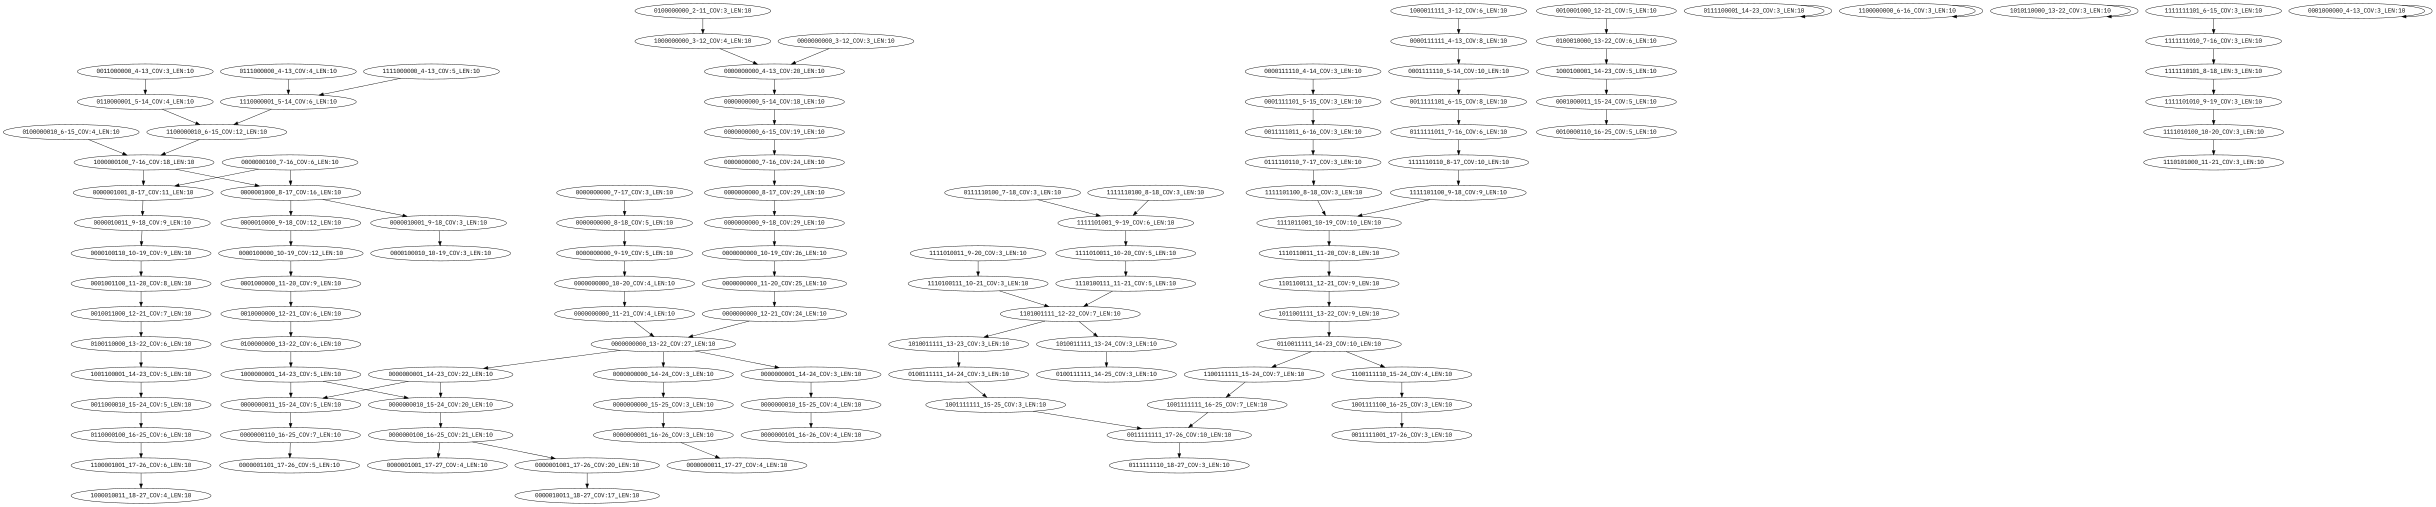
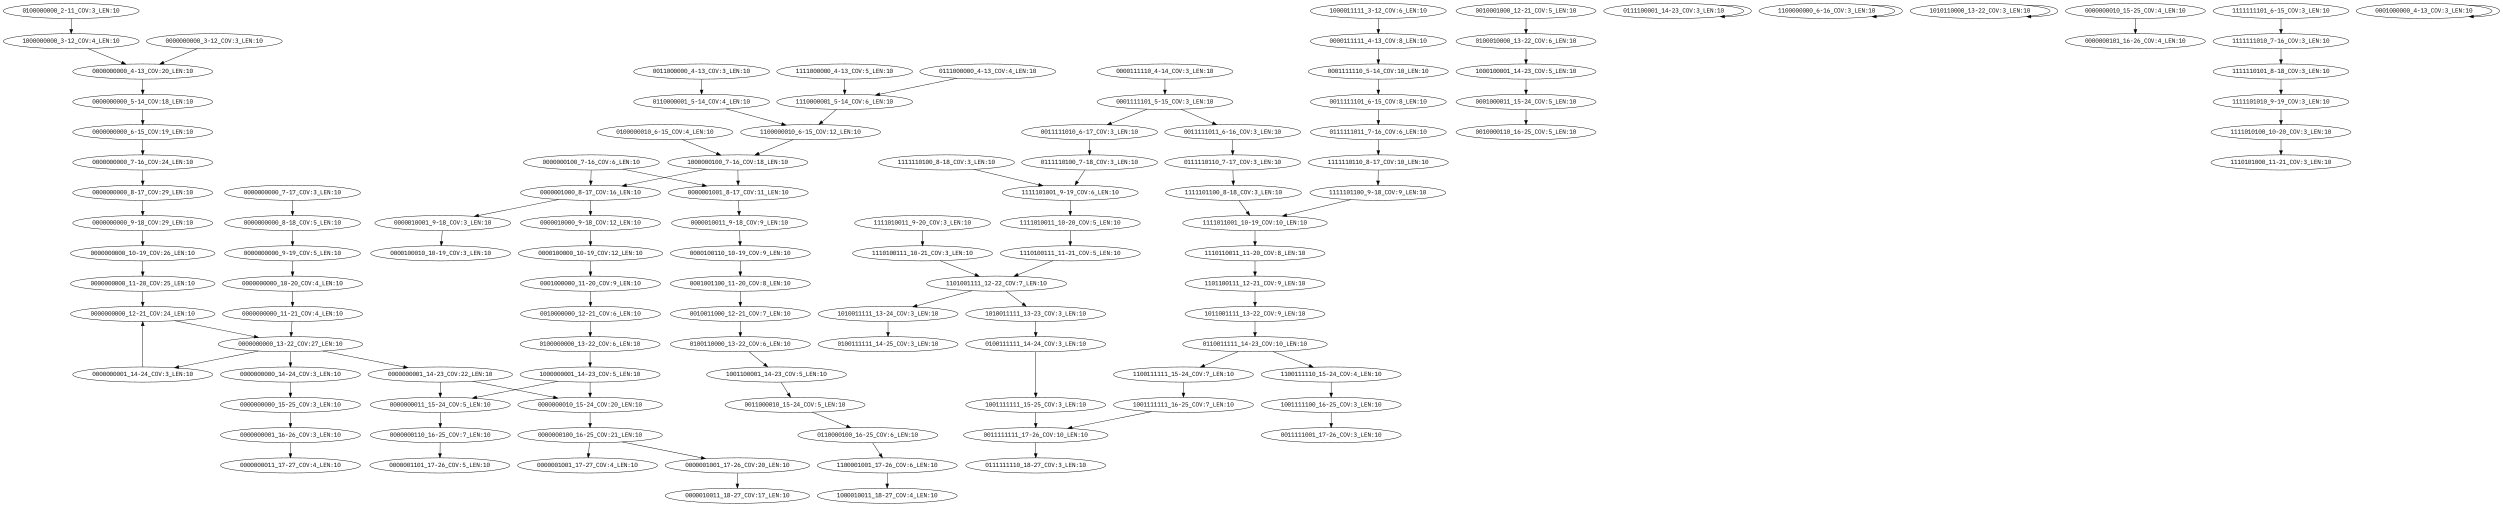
  digraph {
    fontname="IBM Plex Mono"
    node [fontname="IBM Plex Mono"]
    edge [fontname="IBM Plex Mono"]
    "0000000000_8-17_COV:29_LEN:10"
    "0000000000_9-18_COV:29_LEN:10"
    "0000000000_10-19_COV:26_LEN:10"
    "0000000000_11-20_COV:25_LEN:10"
    "1111000000_4-13_COV:5_LEN:10"
    "1110000001_5-14_COV:6_LEN:10"
    "1100000010_6-15_COV:12_LEN:10"
    "1000000100_7-16_COV:18_LEN:10"
    "0000000000_12-21_COV:24_LEN:10"
    "0000000000_13-22_COV:27_LEN:10"
    "0000000001_14-24_COV:3_LEN:10"
    "0000000001_14-23_COV:22_LEN:10"
    "0000000000_14-24_COV:3_LEN:10"
    "1101100111_12-21_COV:9_LEN:10"
    "1011001111_13-22_COV:9_LEN:10"
    "0110011111_14-23_COV:10_LEN:10"
    "1100111111_15-24_COV:7_LEN:10"
    "1100111110_15-24_COV:4_LEN:10"
    "0100010000_13-22_COV:6_LEN:10"
    "1000100001_14-23_COV:5_LEN:10"
    "0001000011_15-24_COV:5_LEN:10"
    "0010000110_16-25_COV:5_LEN:10"
    "0010001000_12-21_COV:5_LEN:10"
    "1100001001_17-26_COV:6_LEN:10"
    "1000010011_18-27_COV:4_LEN:10"
    "0000001001_17-26_COV:20_LEN:10"
    "0000010011_18-27_COV:17_LEN:10"
+   "0011111010_6-17_COV:3_LEN:10"
    "0111110100_7-18_COV:3_LEN:10"
    "1111101001_9-19_COV:6_LEN:10"
    "1111010011_10-20_COV:5_LEN:10"
    "0100110000_13-22_COV:6_LEN:10"
    "1001100001_14-23_COV:5_LEN:10"
    "0011000010_15-24_COV:5_LEN:10"
    "0110000100_16-25_COV:6_LEN:10"
    "0000000100_7-16_COV:6_LEN:10"
    "0000001001_8-17_COV:11_LEN:10"
    "0000001000_8-17_COV:16_LEN:10"
    "0000010011_9-18_COV:9_LEN:10"
    "0000010001_9-18_COV:3_LEN:10"
    "0000010000_9-18_COV:12_LEN:10"
    "0000100110_10-19_COV:9_LEN:10"
    "0000100010_10-19_COV:3_LEN:10"
    "0000100000_10-19_COV:12_LEN:10"
    "0001001100_11-20_COV:8_LEN:10"
    "0010011000_12-21_COV:7_LEN:10"
    "0010000000_12-21_COV:6_LEN:10"
    "0100000000_13-22_COV:6_LEN:10"
    "1000000001_14-23_COV:5_LEN:10"
    "0000000011_15-24_COV:5_LEN:10"
    "0000000010_15-24_COV:20_LEN:10"
    "1110100111_10-21_COV:3_LEN:10"
    "1101001111_12-22_COV:7_LEN:10"
    "1010011111_13-23_COV:3_LEN:10"
    "1010011111_13-24_COV:3_LEN:10"
    "0100111111_14-24_COV:3_LEN:10"
    "0100111111_14-25_COV:3_LEN:10"
    "0001111101_5-15_COV:3_LEN:10"
    "0011111011_6-16_COV:3_LEN:10"
    "0111110110_7-17_COV:3_LEN:10"
    "1111101100_8-18_COV:3_LEN:10"
    "1001111111_16-25_COV:7_LEN:10"
    "0011111111_17-26_COV:10_LEN:10"
    "0111111110_18-27_COV:3_LEN:10"
    "0111100001_14-23_COV:3_LEN:10"
    "1100000000_6-16_COV:3_LEN:10"
    "1110100111_11-21_COV:5_LEN:10"
    "0100000010_6-15_COV:4_LEN:10"
    "1000011111_3-12_COV:6_LEN:10"
    "0000111111_4-13_COV:8_LEN:10"
    "0001111110_5-14_COV:10_LEN:10"
    "0011111101_6-15_COV:8_LEN:10"
    "0111111011_7-16_COV:6_LEN:10"
    "1111110110_8-17_COV:10_LEN:10"
    "1111101100_9-18_COV:9_LEN:10"
    "1010110000_13-22_COV:3_LEN:10"
    "0000000010_15-25_COV:4_LEN:10"
    "0000000101_16-26_COV:4_LEN:10"
    "1001111111_15-25_COV:3_LEN:10"
    "1001111100_16-25_COV:3_LEN:10"
    "0011111001_17-26_COV:3_LEN:10"
    "0000000000_7-17_COV:3_LEN:10"
    "0000000000_8-18_COV:5_LEN:10"
    "0000000000_9-19_COV:5_LEN:10"
    "0000000000_10-20_COV:4_LEN:10"
    "1111011001_10-19_COV:10_LEN:10"
    "1110110011_11-20_COV:8_LEN:10"
    "0000000110_16-25_COV:7_LEN:10"
    "0000001101_17-26_COV:5_LEN:10"
    "0000000000_11-21_COV:4_LEN:10"
    "0000000100_16-25_COV:21_LEN:10"
    "0000001001_17-27_COV:4_LEN:10"
    "0000000000_15-25_COV:3_LEN:10"
    "0000000001_16-26_COV:3_LEN:10"
    "0000000011_17-27_COV:4_LEN:10"
    "0000000000_5-14_COV:18_LEN:10"
    "0000000000_6-15_COV:19_LEN:10"
    "0000000000_7-16_COV:24_LEN:10"
    "0011000000_4-13_COV:3_LEN:10"
    "0110000001_5-14_COV:4_LEN:10"
-   "1111110101_8-18_COV:3_LEN:10" [label="1111110101_8-18_LEN:3_LEN:10"]
+   "1111110101_8-18_COV:3_LEN:10"
    "1111101010_9-19_COV:3_LEN:10"
    "1111010100_10-20_COV:3_LEN:10"
    "1110101000_11-21_COV:3_LEN:10"
    "0100000000_2-11_COV:3_LEN:10"
    "1000000000_3-12_COV:4_LEN:10"
    "0000000000_4-13_COV:20_LEN:10"
    "0000000000_3-12_COV:3_LEN:10"
    "0111000000_4-13_COV:4_LEN:10"
    "1111111101_6-15_COV:3_LEN:10"
    "1111111010_7-16_COV:3_LEN:10"
    "0001000000_4-13_COV:3_LEN:10"
    "1111010011_9-20_COV:3_LEN:10"
    "0001000000_11-20_COV:9_LEN:10"
    "1111110100_8-18_COV:3_LEN:10"
    "0000111110_4-14_COV:3_LEN:10"
    "0000000000_8-17_COV:29_LEN:10" -> "0000000000_9-18_COV:29_LEN:10"
    "0000000000_9-18_COV:29_LEN:10" -> "0000000000_10-19_COV:26_LEN:10"
    "0000000000_10-19_COV:26_LEN:10" -> "0000000000_11-20_COV:25_LEN:10"
    "0000000000_11-20_COV:25_LEN:10" -> "0000000000_12-21_COV:24_LEN:10"
    "1111000000_4-13_COV:5_LEN:10" -> "1110000001_5-14_COV:6_LEN:10"
    "1110000001_5-14_COV:6_LEN:10" -> "1100000010_6-15_COV:12_LEN:10"
    "1100000010_6-15_COV:12_LEN:10" -> "1000000100_7-16_COV:18_LEN:10"
    "1000000100_7-16_COV:18_LEN:10" -> "0000001001_8-17_COV:11_LEN:10"
    "1000000100_7-16_COV:18_LEN:10" -> "0000001000_8-17_COV:16_LEN:10"
    "0000000000_12-21_COV:24_LEN:10" -> "0000000000_13-22_COV:27_LEN:10"
    "0000000000_13-22_COV:27_LEN:10" -> "0000000001_14-24_COV:3_LEN:10"
    "0000000000_13-22_COV:27_LEN:10" -> "0000000001_14-23_COV:22_LEN:10"
    "0000000000_13-22_COV:27_LEN:10" -> "0000000000_14-24_COV:3_LEN:10"
-   "0000000001_14-24_COV:3_LEN:10" -> "0000000010_15-25_COV:4_LEN:10"
+   "0000000001_14-24_COV:3_LEN:10" -> "0000000000_12-21_COV:24_LEN:10"
    "0000000001_14-23_COV:22_LEN:10" -> "0000000011_15-24_COV:5_LEN:10"
    "0000000001_14-23_COV:22_LEN:10" -> "0000000010_15-24_COV:20_LEN:10"
    "0000000000_14-24_COV:3_LEN:10" -> "0000000000_15-25_COV:3_LEN:10"
    "1101100111_12-21_COV:9_LEN:10" -> "1011001111_13-22_COV:9_LEN:10"
    "1011001111_13-22_COV:9_LEN:10" -> "0110011111_14-23_COV:10_LEN:10"
    "0110011111_14-23_COV:10_LEN:10" -> "1100111111_15-24_COV:7_LEN:10"
    "0110011111_14-23_COV:10_LEN:10" -> "1100111110_15-24_COV:4_LEN:10"
    "1100111111_15-24_COV:7_LEN:10" -> "1001111111_16-25_COV:7_LEN:10"
    "1100111110_15-24_COV:4_LEN:10" -> "1001111100_16-25_COV:3_LEN:10"
    "0100010000_13-22_COV:6_LEN:10" -> "1000100001_14-23_COV:5_LEN:10"
    "1000100001_14-23_COV:5_LEN:10" -> "0001000011_15-24_COV:5_LEN:10"
    "0001000011_15-24_COV:5_LEN:10" -> "0010000110_16-25_COV:5_LEN:10"
    "0010001000_12-21_COV:5_LEN:10" -> "0100010000_13-22_COV:6_LEN:10"
    "1100001001_17-26_COV:6_LEN:10" -> "1000010011_18-27_COV:4_LEN:10"
    "0000001001_17-26_COV:20_LEN:10" -> "0000010011_18-27_COV:17_LEN:10"
+   "0011111010_6-17_COV:3_LEN:10" -> "0111110100_7-18_COV:3_LEN:10"
    "0111110100_7-18_COV:3_LEN:10" -> "1111101001_9-19_COV:6_LEN:10"
    "1111101001_9-19_COV:6_LEN:10" -> "1111010011_10-20_COV:5_LEN:10"
    "1111010011_10-20_COV:5_LEN:10" -> "1110100111_11-21_COV:5_LEN:10"
    "0100110000_13-22_COV:6_LEN:10" -> "1001100001_14-23_COV:5_LEN:10"
    "1001100001_14-23_COV:5_LEN:10" -> "0011000010_15-24_COV:5_LEN:10"
    "0011000010_15-24_COV:5_LEN:10" -> "0110000100_16-25_COV:6_LEN:10"
    "0110000100_16-25_COV:6_LEN:10" -> "1100001001_17-26_COV:6_LEN:10"
    "0000000100_7-16_COV:6_LEN:10" -> "0000001001_8-17_COV:11_LEN:10"
    "0000000100_7-16_COV:6_LEN:10" -> "0000001000_8-17_COV:16_LEN:10"
    "0000001001_8-17_COV:11_LEN:10" -> "0000010011_9-18_COV:9_LEN:10"
    "0000001000_8-17_COV:16_LEN:10" -> "0000010001_9-18_COV:3_LEN:10"
    "0000001000_8-17_COV:16_LEN:10" -> "0000010000_9-18_COV:12_LEN:10"
    "0000010011_9-18_COV:9_LEN:10" -> "0000100110_10-19_COV:9_LEN:10"
    "0000010001_9-18_COV:3_LEN:10" -> "0000100010_10-19_COV:3_LEN:10"
    "0000010000_9-18_COV:12_LEN:10" -> "0000100000_10-19_COV:12_LEN:10"
    "0000100110_10-19_COV:9_LEN:10" -> "0001001100_11-20_COV:8_LEN:10"
    "0000100000_10-19_COV:12_LEN:10" -> "0001000000_11-20_COV:9_LEN:10"
    "0001001100_11-20_COV:8_LEN:10" -> "0010011000_12-21_COV:7_LEN:10"
    "0010011000_12-21_COV:7_LEN:10" -> "0100110000_13-22_COV:6_LEN:10"
    "0010000000_12-21_COV:6_LEN:10" -> "0100000000_13-22_COV:6_LEN:10"
    "0100000000_13-22_COV:6_LEN:10" -> "1000000001_14-23_COV:5_LEN:10"
    "1000000001_14-23_COV:5_LEN:10" -> "0000000011_15-24_COV:5_LEN:10"
    "1000000001_14-23_COV:5_LEN:10" -> "0000000010_15-24_COV:20_LEN:10"
    "0000000011_15-24_COV:5_LEN:10" -> "0000000110_16-25_COV:7_LEN:10"
    "0000000010_15-24_COV:20_LEN:10" -> "0000000100_16-25_COV:21_LEN:10"
    "1110100111_10-21_COV:3_LEN:10" -> "1101001111_12-22_COV:7_LEN:10"
    "1101001111_12-22_COV:7_LEN:10" -> "1010011111_13-23_COV:3_LEN:10"
    "1101001111_12-22_COV:7_LEN:10" -> "1010011111_13-24_COV:3_LEN:10"
    "1010011111_13-23_COV:3_LEN:10" -> "0100111111_14-24_COV:3_LEN:10"
    "1010011111_13-24_COV:3_LEN:10" -> "0100111111_14-25_COV:3_LEN:10"
    "0100111111_14-24_COV:3_LEN:10" -> "1001111111_15-25_COV:3_LEN:10"
+   "0001111101_5-15_COV:3_LEN:10" -> "0011111010_6-17_COV:3_LEN:10"
    "0001111101_5-15_COV:3_LEN:10" -> "0011111011_6-16_COV:3_LEN:10"
    "0011111011_6-16_COV:3_LEN:10" -> "0111110110_7-17_COV:3_LEN:10"
    "0111110110_7-17_COV:3_LEN:10" -> "1111101100_8-18_COV:3_LEN:10"
    "1111101100_8-18_COV:3_LEN:10" -> "1111011001_10-19_COV:10_LEN:10"
    "1001111111_16-25_COV:7_LEN:10" -> "0011111111_17-26_COV:10_LEN:10"
    "0011111111_17-26_COV:10_LEN:10" -> "0111111110_18-27_COV:3_LEN:10"
    "0111100001_14-23_COV:3_LEN:10" -> "0111100001_14-23_COV:3_LEN:10"
    "1100000000_6-16_COV:3_LEN:10" -> "1100000000_6-16_COV:3_LEN:10"
    "1110100111_11-21_COV:5_LEN:10" -> "1101001111_12-22_COV:7_LEN:10"
    "0100000010_6-15_COV:4_LEN:10" -> "1000000100_7-16_COV:18_LEN:10"
    "1000011111_3-12_COV:6_LEN:10" -> "0000111111_4-13_COV:8_LEN:10"
    "0000111111_4-13_COV:8_LEN:10" -> "0001111110_5-14_COV:10_LEN:10"
    "0001111110_5-14_COV:10_LEN:10" -> "0011111101_6-15_COV:8_LEN:10"
    "0011111101_6-15_COV:8_LEN:10" -> "0111111011_7-16_COV:6_LEN:10"
    "0111111011_7-16_COV:6_LEN:10" -> "1111110110_8-17_COV:10_LEN:10"
    "1111110110_8-17_COV:10_LEN:10" -> "1111101100_9-18_COV:9_LEN:10"
    "1111101100_9-18_COV:9_LEN:10" -> "1111011001_10-19_COV:10_LEN:10"
    "1010110000_13-22_COV:3_LEN:10" -> "1010110000_13-22_COV:3_LEN:10"
    "0000000010_15-25_COV:4_LEN:10" -> "0000000101_16-26_COV:4_LEN:10"
    "1001111111_15-25_COV:3_LEN:10" -> "0011111111_17-26_COV:10_LEN:10"
    "1001111100_16-25_COV:3_LEN:10" -> "0011111001_17-26_COV:3_LEN:10"
    "0000000000_7-17_COV:3_LEN:10" -> "0000000000_8-18_COV:5_LEN:10"
    "0000000000_8-18_COV:5_LEN:10" -> "0000000000_9-19_COV:5_LEN:10"
    "0000000000_9-19_COV:5_LEN:10" -> "0000000000_10-20_COV:4_LEN:10"
    "0000000000_10-20_COV:4_LEN:10" -> "0000000000_11-21_COV:4_LEN:10"
    "1111011001_10-19_COV:10_LEN:10" -> "1110110011_11-20_COV:8_LEN:10"
    "1110110011_11-20_COV:8_LEN:10" -> "1101100111_12-21_COV:9_LEN:10"
    "0000000110_16-25_COV:7_LEN:10" -> "0000001101_17-26_COV:5_LEN:10"
    "0000000000_11-21_COV:4_LEN:10" -> "0000000000_13-22_COV:27_LEN:10"
    "0000000100_16-25_COV:21_LEN:10" -> "0000001001_17-26_COV:20_LEN:10"
    "0000000100_16-25_COV:21_LEN:10" -> "0000001001_17-27_COV:4_LEN:10"
    "0000000000_15-25_COV:3_LEN:10" -> "0000000001_16-26_COV:3_LEN:10"
    "0000000001_16-26_COV:3_LEN:10" -> "0000000011_17-27_COV:4_LEN:10"
    "0000000000_5-14_COV:18_LEN:10" -> "0000000000_6-15_COV:19_LEN:10"
    "0000000000_6-15_COV:19_LEN:10" -> "0000000000_7-16_COV:24_LEN:10"
    "0000000000_7-16_COV:24_LEN:10" -> "0000000000_8-17_COV:29_LEN:10"
    "0011000000_4-13_COV:3_LEN:10" -> "0110000001_5-14_COV:4_LEN:10"
    "0110000001_5-14_COV:4_LEN:10" -> "1100000010_6-15_COV:12_LEN:10"
    "1111110101_8-18_COV:3_LEN:10" -> "1111101010_9-19_COV:3_LEN:10"
    "1111101010_9-19_COV:3_LEN:10" -> "1111010100_10-20_COV:3_LEN:10"
    "1111010100_10-20_COV:3_LEN:10" -> "1110101000_11-21_COV:3_LEN:10"
    "0100000000_2-11_COV:3_LEN:10" -> "1000000000_3-12_COV:4_LEN:10"
    "1000000000_3-12_COV:4_LEN:10" -> "0000000000_4-13_COV:20_LEN:10"
    "0000000000_4-13_COV:20_LEN:10" -> "0000000000_5-14_COV:18_LEN:10"
    "0000000000_3-12_COV:3_LEN:10" -> "0000000000_4-13_COV:20_LEN:10"
    "0111000000_4-13_COV:4_LEN:10" -> "1110000001_5-14_COV:6_LEN:10"
    "1111111101_6-15_COV:3_LEN:10" -> "1111111010_7-16_COV:3_LEN:10"
    "1111111010_7-16_COV:3_LEN:10" -> "1111110101_8-18_COV:3_LEN:10"
    "0001000000_4-13_COV:3_LEN:10" -> "0001000000_4-13_COV:3_LEN:10"
    "1111010011_9-20_COV:3_LEN:10" -> "1110100111_10-21_COV:3_LEN:10"
    "0001000000_11-20_COV:9_LEN:10" -> "0010000000_12-21_COV:6_LEN:10"
    "1111110100_8-18_COV:3_LEN:10" -> "1111101001_9-19_COV:6_LEN:10"
    "0000111110_4-14_COV:3_LEN:10" -> "0001111101_5-15_COV:3_LEN:10"
  }
